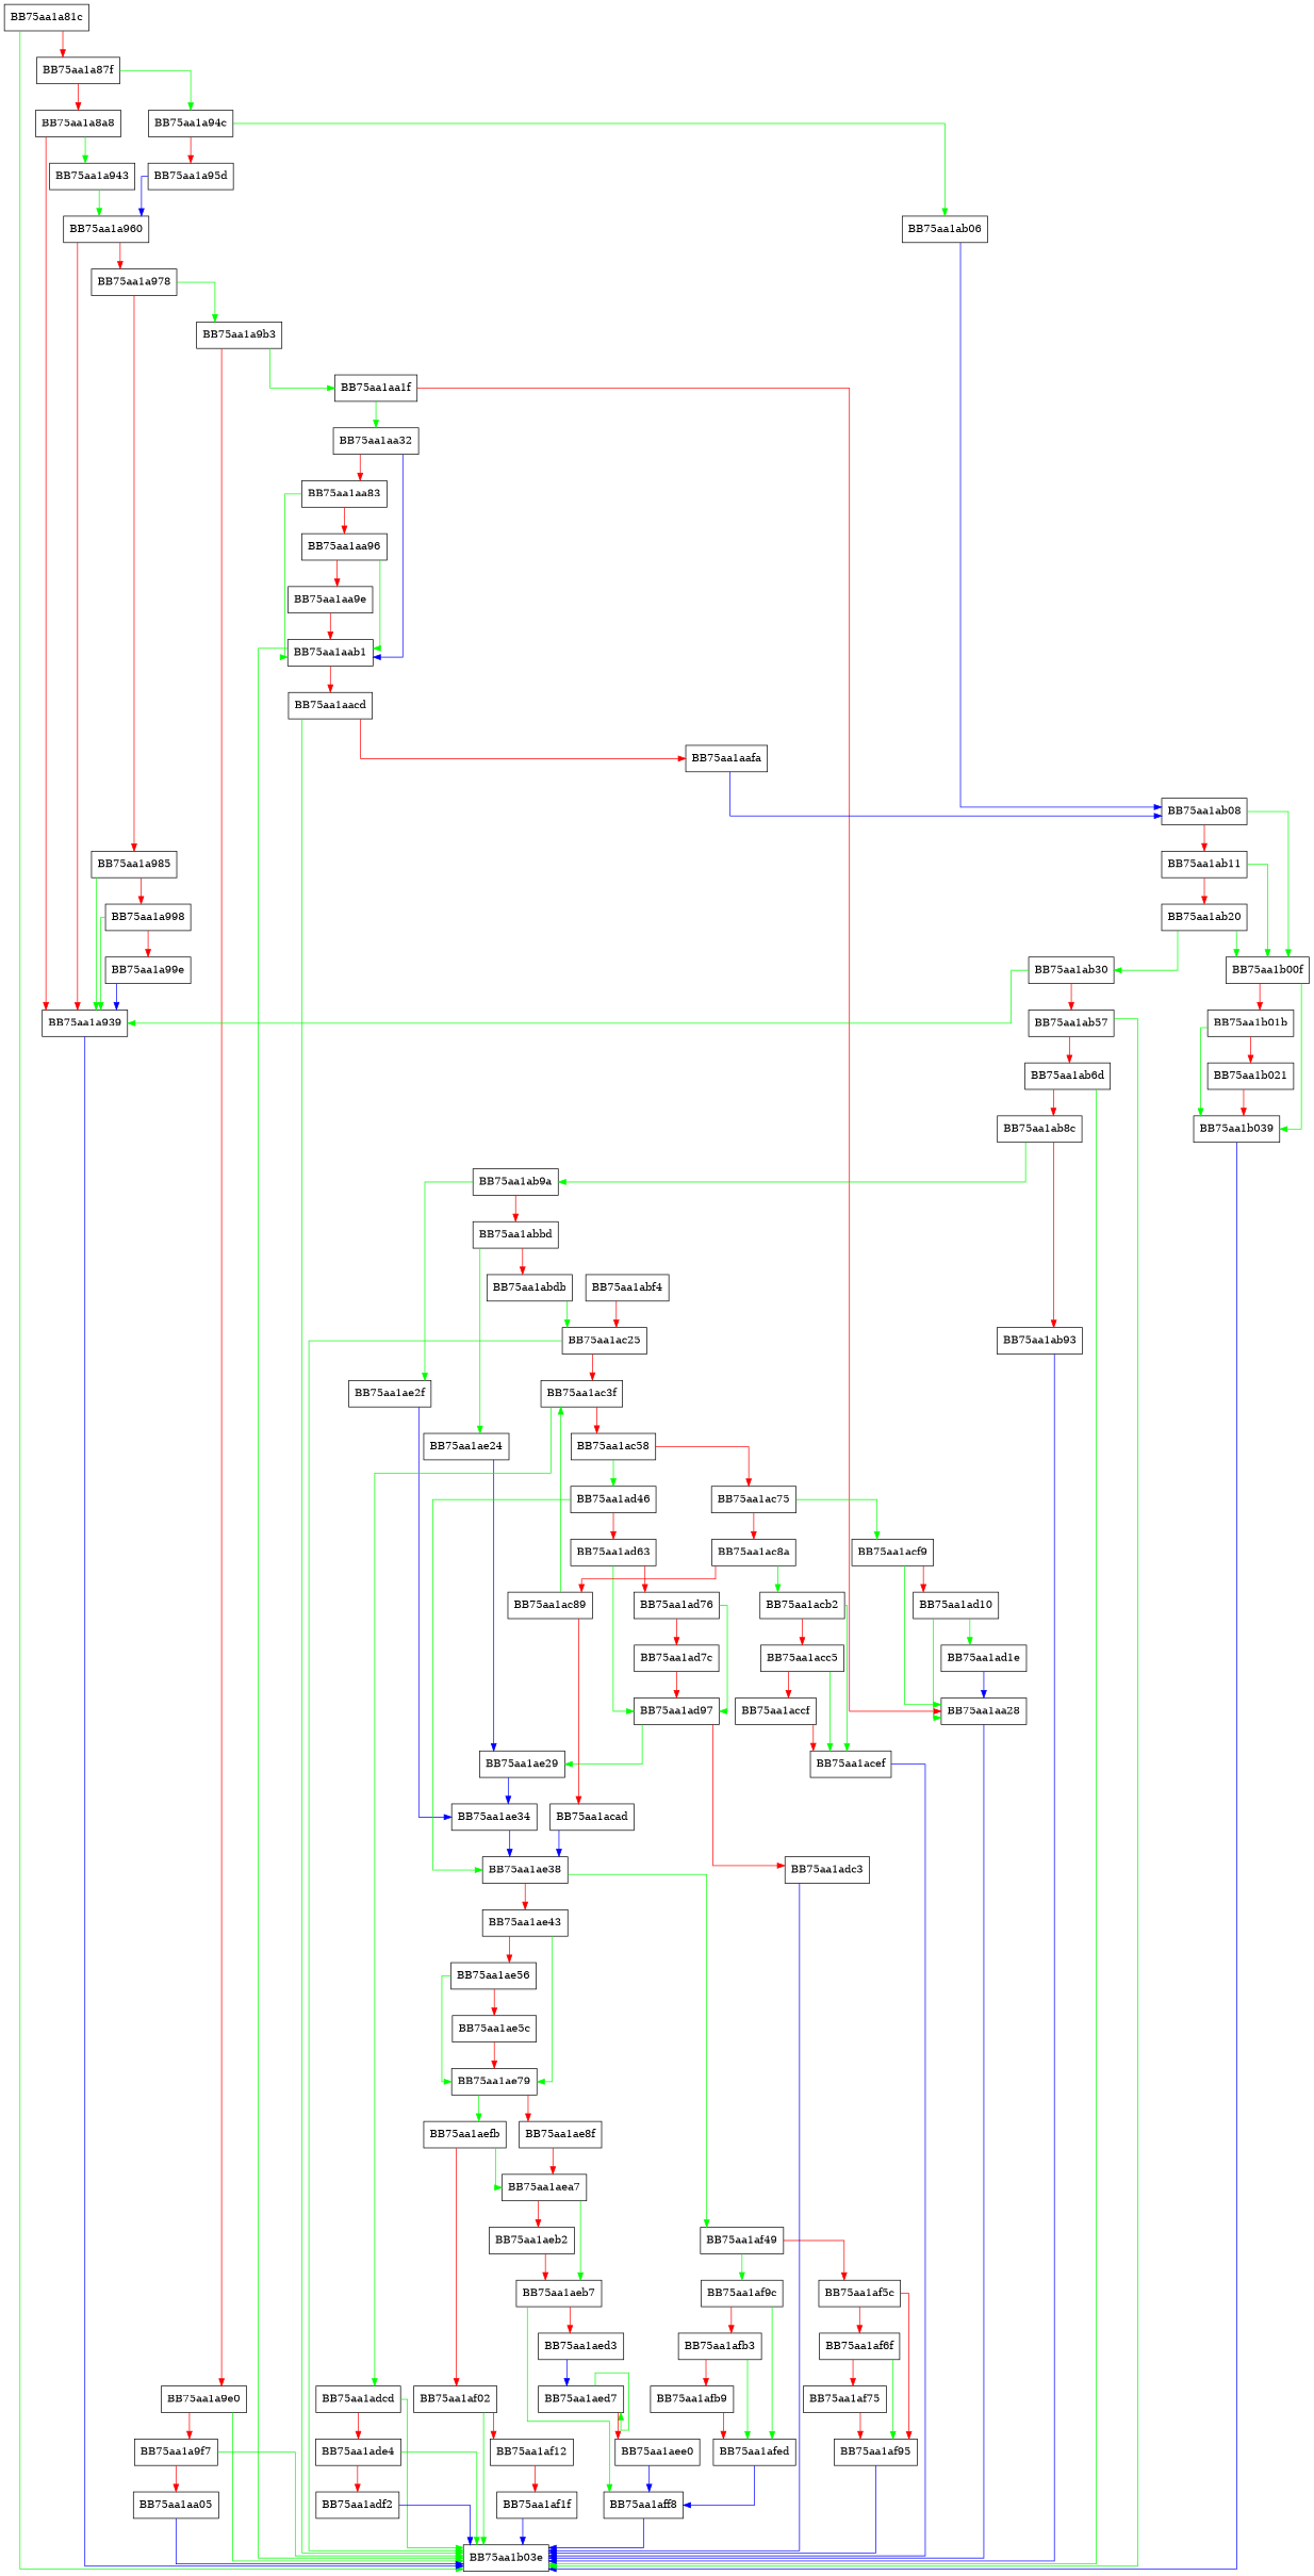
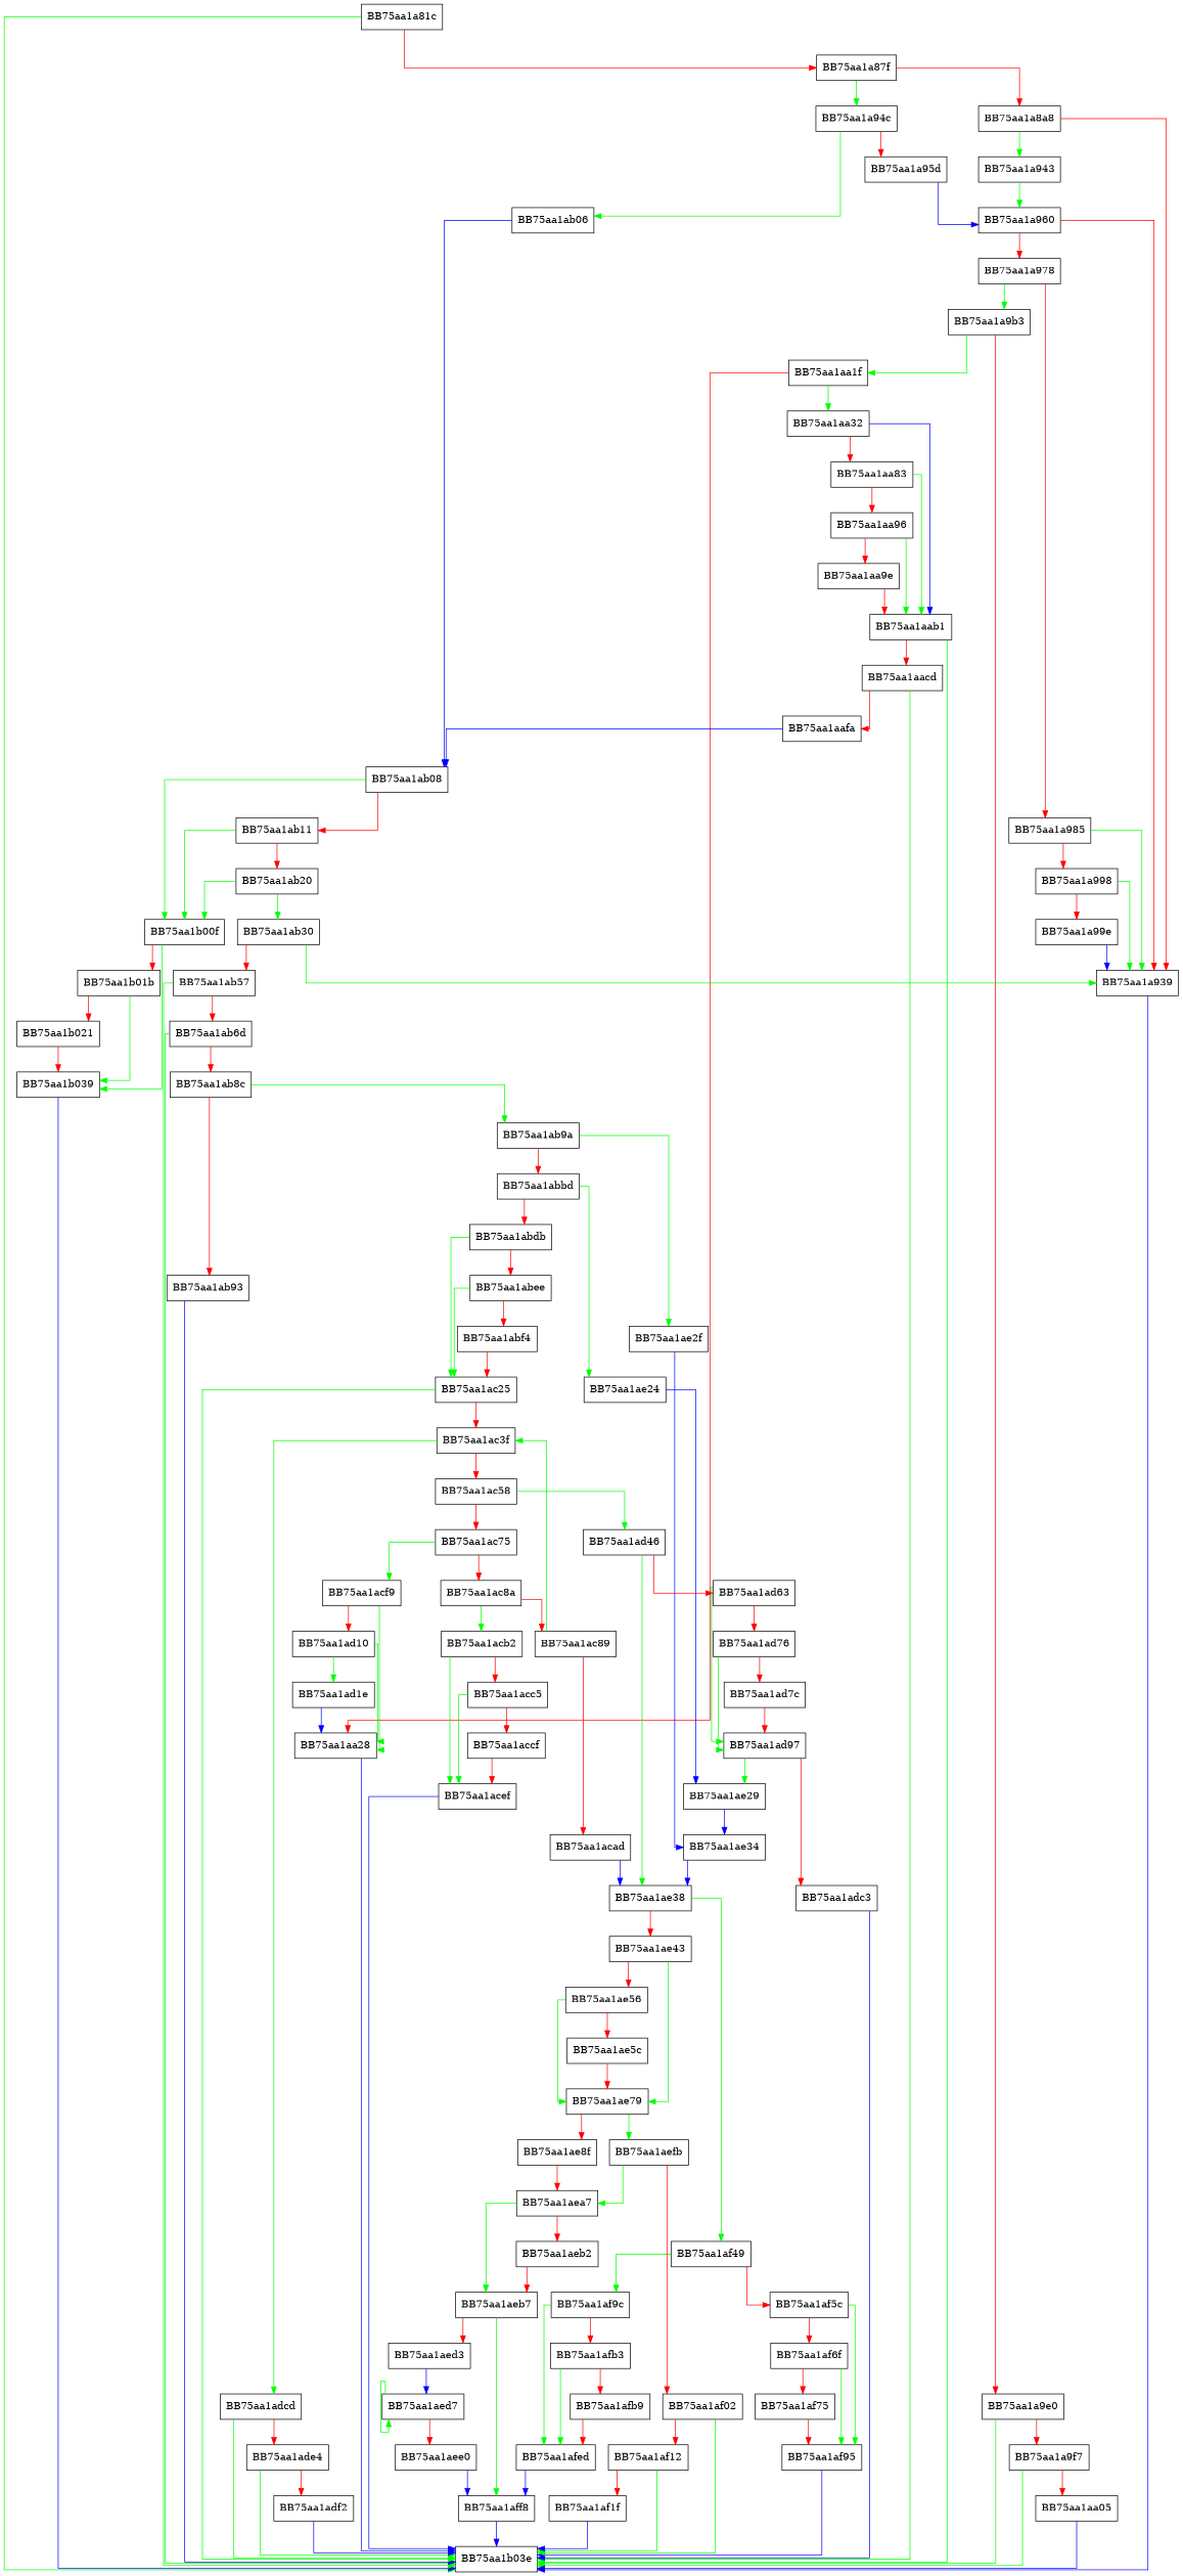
  digraph {
    splines=ortho
    node [shape=box]
    edge [color=red]
    BB75aa1a81c
    BB75aa1b03e
    BB75aa1a87f
    BB75aa1a94c
    BB75aa1a8a8
    BB75aa1ab06
    BB75aa1a95d
    BB75aa1a943
    BB75aa1a939
    BB75aa1ab08
    BB75aa1a960
    BB75aa1a978
    BB75aa1a9b3
    BB75aa1a985
    BB75aa1b00f
    BB75aa1ab11
    BB75aa1aa1f
    BB75aa1a9e0
    BB75aa1a998
    BB75aa1aa32
    BB75aa1aa28
    BB75aa1a9f7
    BB75aa1a99e
    BB75aa1aab1
    BB75aa1aa83
    BB75aa1aa05
    BB75aa1aacd
    BB75aa1aa96
    BB75aa1aafa
    BB75aa1aa9e
    BB75aa1b039
    BB75aa1b01b
    BB75aa1ab20
    BB75aa1b021
    BB75aa1ab30
    BB75aa1ab57
    BB75aa1ab6d
    BB75aa1ab8c
    BB75aa1ab9a
    BB75aa1ab93
    BB75aa1ae2f
    BB75aa1abbd
    BB75aa1ae34
    BB75aa1ae24
    BB75aa1abdb
    BB75aa1ae38
    BB75aa1ae29
    BB75aa1ac25
+   BB75aa1abee
    BB75aa1ac3f
    BB75aa1abf4
    BB75aa1adcd
    BB75aa1ac58
    BB75aa1ade4
    BB75aa1ad46
    BB75aa1ac75
    BB75aa1adf2
    BB75aa1ad63
    BB75aa1acf9
    n60 [label=BB75aa1ac8a]
    BB75aa1af49
    BB75aa1ae43
    BB75aa1ad97
    BB75aa1ad76
    BB75aa1ad10
    BB75aa1acb2
    BB75aa1ac89
    BB75aa1ad1e
    BB75aa1acef
    BB75aa1acc5
    BB75aa1acad
    BB75aa1accf
    BB75aa1af9c
    BB75aa1af5c
    BB75aa1ae79
    BB75aa1ae56
    BB75aa1adc3
    BB75aa1ad7c
    BB75aa1afed
    BB75aa1afb3
    BB75aa1af95
    BB75aa1af6f
    BB75aa1aefb
    BB75aa1ae8f
    BB75aa1ae5c
    BB75aa1aea7
    BB75aa1af02
    BB75aa1aeb7
    BB75aa1aeb2
    BB75aa1af12
    BB75aa1aff8
    BB75aa1aed3
    BB75aa1aed7
    BB75aa1aee0
    BB75aa1af1f
    BB75aa1afb9
    BB75aa1af75
    BB75aa1a81c -> BB75aa1b03e [color=green]
    BB75aa1a81c -> BB75aa1a87f
    BB75aa1a87f -> BB75aa1a94c [color=green]
    BB75aa1a87f -> BB75aa1a8a8
    BB75aa1a94c -> BB75aa1ab06 [color=green]
    BB75aa1a94c -> BB75aa1a95d
    BB75aa1a8a8 -> BB75aa1a943 [color=green]
    BB75aa1a8a8 -> BB75aa1a939
    BB75aa1ab06 -> BB75aa1ab08 [color=blue]
    BB75aa1a95d -> BB75aa1a960 [color=blue]
    BB75aa1a943 -> BB75aa1a960 [color=green]
    BB75aa1a939 -> BB75aa1b03e [color=blue]
    BB75aa1ab08 -> BB75aa1b00f [color=green]
    BB75aa1ab08 -> BB75aa1ab11
    BB75aa1a960 -> BB75aa1a939
    BB75aa1a960 -> BB75aa1a978
    BB75aa1a978 -> BB75aa1a9b3 [color=green]
    BB75aa1a978 -> BB75aa1a985
    BB75aa1a9b3 -> BB75aa1aa1f [color=green]
    BB75aa1a9b3 -> BB75aa1a9e0
    BB75aa1a985 -> BB75aa1a939 [color=green]
    BB75aa1a985 -> BB75aa1a998
    BB75aa1b00f -> BB75aa1b039 [color=green]
    BB75aa1b00f -> BB75aa1b01b
    BB75aa1ab11 -> BB75aa1b00f [color=green]
    BB75aa1ab11 -> BB75aa1ab20
    BB75aa1aa1f -> BB75aa1aa32 [color=green]
    BB75aa1aa1f -> BB75aa1aa28
    BB75aa1a9e0 -> BB75aa1b03e [color=green]
    BB75aa1a9e0 -> BB75aa1a9f7
    BB75aa1a998 -> BB75aa1a939 [color=green]
    BB75aa1a998 -> BB75aa1a99e
    BB75aa1aa32 -> BB75aa1aab1 [color=blue]
    BB75aa1aa32 -> BB75aa1aa83
    BB75aa1aa28 -> BB75aa1b03e [color=blue]
    BB75aa1a9f7 -> BB75aa1b03e [color=green]
    BB75aa1a9f7 -> BB75aa1aa05
    BB75aa1a99e -> BB75aa1a939 [color=blue]
    BB75aa1aab1 -> BB75aa1b03e [color=green]
    BB75aa1aab1 -> BB75aa1aacd
    BB75aa1aa83 -> BB75aa1aab1 [color=green]
    BB75aa1aa83 -> BB75aa1aa96
    BB75aa1aa05 -> BB75aa1b03e [color=blue]
    BB75aa1aacd -> BB75aa1b03e [color=green]
    BB75aa1aacd -> BB75aa1aafa
    BB75aa1aa96 -> BB75aa1aab1 [color=green]
    BB75aa1aa96 -> BB75aa1aa9e
    BB75aa1aafa -> BB75aa1ab08 [color=blue]
    BB75aa1aa9e -> BB75aa1aab1
    BB75aa1b039 -> BB75aa1b03e [color=blue]
    BB75aa1b01b -> BB75aa1b039 [color=green]
    BB75aa1b01b -> BB75aa1b021
    BB75aa1ab20 -> BB75aa1b00f [color=green]
    BB75aa1ab20 -> BB75aa1ab30 [color=green]
    BB75aa1b021 -> BB75aa1b039
    BB75aa1ab30 -> BB75aa1a939 [color=green]
    BB75aa1ab30 -> BB75aa1ab57
    BB75aa1ab57 -> BB75aa1b03e [color=green]
    BB75aa1ab57 -> BB75aa1ab6d
    BB75aa1ab6d -> BB75aa1b03e [color=green]
    BB75aa1ab6d -> BB75aa1ab8c
    BB75aa1ab8c -> BB75aa1ab9a [color=green]
    BB75aa1ab8c -> BB75aa1ab93
    BB75aa1ab9a -> BB75aa1ae2f [color=green]
    BB75aa1ab9a -> BB75aa1abbd
    BB75aa1ab93 -> BB75aa1b03e [color=blue]
    BB75aa1ae2f -> BB75aa1ae34 [color=blue]
    BB75aa1abbd -> BB75aa1ae24 [color=green]
    BB75aa1abbd -> BB75aa1abdb
    BB75aa1ae34 -> BB75aa1ae38 [color=blue]
    BB75aa1ae24 -> BB75aa1ae29 [color=blue]
    BB75aa1abdb -> BB75aa1ac25 [color=green]
+   BB75aa1abdb -> BB75aa1abee
    BB75aa1ae38 -> BB75aa1af49 [color=green]
    BB75aa1ae38 -> BB75aa1ae43
    BB75aa1ae29 -> BB75aa1ae34 [color=blue]
    BB75aa1ac25 -> BB75aa1b03e [color=green]
    BB75aa1ac25 -> BB75aa1ac3f
+   BB75aa1abee -> BB75aa1ac25 [color=green]
+   BB75aa1abee -> BB75aa1abf4
    BB75aa1ac3f -> BB75aa1adcd [color=green]
    BB75aa1ac3f -> BB75aa1ac58
    BB75aa1abf4 -> BB75aa1ac25
    BB75aa1adcd -> BB75aa1b03e [color=green]
    BB75aa1adcd -> BB75aa1ade4
    BB75aa1ac58 -> BB75aa1ad46 [color=green]
    BB75aa1ac58 -> BB75aa1ac75
    BB75aa1ade4 -> BB75aa1b03e [color=green]
    BB75aa1ade4 -> BB75aa1adf2
    BB75aa1ad46 -> BB75aa1ae38 [color=green]
    BB75aa1ad46 -> BB75aa1ad63
    BB75aa1ac75 -> BB75aa1acf9 [color=green]
    BB75aa1ac75 -> n60
    BB75aa1adf2 -> BB75aa1b03e [color=blue]
    BB75aa1ad63 -> BB75aa1ad97 [color=green]
    BB75aa1ad63 -> BB75aa1ad76
    BB75aa1acf9 -> BB75aa1aa28 [color=green]
    BB75aa1acf9 -> BB75aa1ad10
    n60 -> BB75aa1acb2 [color=green]
    n60 -> BB75aa1ac89
    BB75aa1af49 -> BB75aa1af9c [color=green]
    BB75aa1af49 -> BB75aa1af5c
    BB75aa1ae43 -> BB75aa1ae79 [color=green]
    BB75aa1ae43 -> BB75aa1ae56
    BB75aa1ad97 -> BB75aa1ae29 [color=green]
    BB75aa1ad97 -> BB75aa1adc3
    BB75aa1ad76 -> BB75aa1ad97 [color=green]
    BB75aa1ad76 -> BB75aa1ad7c
    BB75aa1ad10 -> BB75aa1aa28 [color=green]
    BB75aa1ad10 -> BB75aa1ad1e [color=green]
    BB75aa1acb2 -> BB75aa1acef [color=green]
    BB75aa1acb2 -> BB75aa1acc5
    BB75aa1ac89 -> BB75aa1ac3f [color=green]
    BB75aa1ac89 -> BB75aa1acad
    BB75aa1ad1e -> BB75aa1aa28 [color=blue]
    BB75aa1acef -> BB75aa1b03e [color=blue]
    BB75aa1acc5 -> BB75aa1acef [color=green]
    BB75aa1acc5 -> BB75aa1accf
    BB75aa1acad -> BB75aa1ae38 [color=blue]
    BB75aa1accf -> BB75aa1acef
    BB75aa1af9c -> BB75aa1afed [color=green]
    BB75aa1af9c -> BB75aa1afb3
-   BB75aa1af5c -> BB75aa1af95
+   BB75aa1af5c -> BB75aa1af95 [color=green]
    BB75aa1af5c -> BB75aa1af6f
    BB75aa1ae79 -> BB75aa1aefb [color=green]
    BB75aa1ae79 -> BB75aa1ae8f
    BB75aa1ae56 -> BB75aa1ae79 [color=green]
    BB75aa1ae56 -> BB75aa1ae5c
    BB75aa1adc3 -> BB75aa1b03e [color=blue]
    BB75aa1ad7c -> BB75aa1ad97
    BB75aa1afed -> BB75aa1aff8 [color=blue]
    BB75aa1afb3 -> BB75aa1afed [color=green]
    BB75aa1afb3 -> BB75aa1afb9
    BB75aa1af95 -> BB75aa1b03e [color=blue]
    BB75aa1af6f -> BB75aa1af95 [color=green]
    BB75aa1af6f -> BB75aa1af75
    BB75aa1aefb -> BB75aa1aea7 [color=green]
    BB75aa1aefb -> BB75aa1af02
    BB75aa1ae8f -> BB75aa1aea7
    BB75aa1ae5c -> BB75aa1ae79
    BB75aa1aea7 -> BB75aa1aeb7 [color=green]
    BB75aa1aea7 -> BB75aa1aeb2
    BB75aa1af02 -> BB75aa1b03e [color=green]
    BB75aa1af02 -> BB75aa1af12
    BB75aa1aeb7 -> BB75aa1aff8 [color=green]
    BB75aa1aeb7 -> BB75aa1aed3
    BB75aa1aeb2 -> BB75aa1aeb7
+   BB75aa1af12 -> BB75aa1b03e [color=green]
    BB75aa1af12 -> BB75aa1af1f
    BB75aa1aff8 -> BB75aa1b03e [color=blue]
    BB75aa1aed3 -> BB75aa1aed7 [color=blue]
    BB75aa1aed7 -> BB75aa1aed7 [color=green]
    BB75aa1aed7 -> BB75aa1aee0
    BB75aa1aee0 -> BB75aa1aff8 [color=blue]
    BB75aa1af1f -> BB75aa1b03e [color=blue]
    BB75aa1afb9 -> BB75aa1afed
    BB75aa1af75 -> BB75aa1af95
  }
